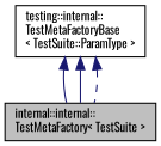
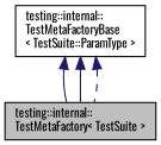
  digraph {
    fontname=Oswald
    node [color=black fontname=Oswald fontsize=10 shape=record style=filled]
    edge [color=midnightblue dir=back fontname=Oswald fontsize=10 labelfontname=Helvetica labelfontsize=10 style=solid]
-   n1 [fillcolor=grey75 fontcolor=black height=0.2 label="internal::internal::\lTestMetaFactory\< TestSuite \>" width=0.4]
+   n1 [fillcolor=grey75 fontcolor=black height=0.2 label="testing::internal::\lTestMetaFactory\< TestSuite \>" width=0.4]
    n2 [fillcolor=white height=0.2 label="testing::internal::\lTestMetaFactoryBase\l\< TestSuite::ParamType \>" width=0.4]
    n2 -> n1
    n2 -> n1
    n2 -> n1 [style=dashed]
  }
